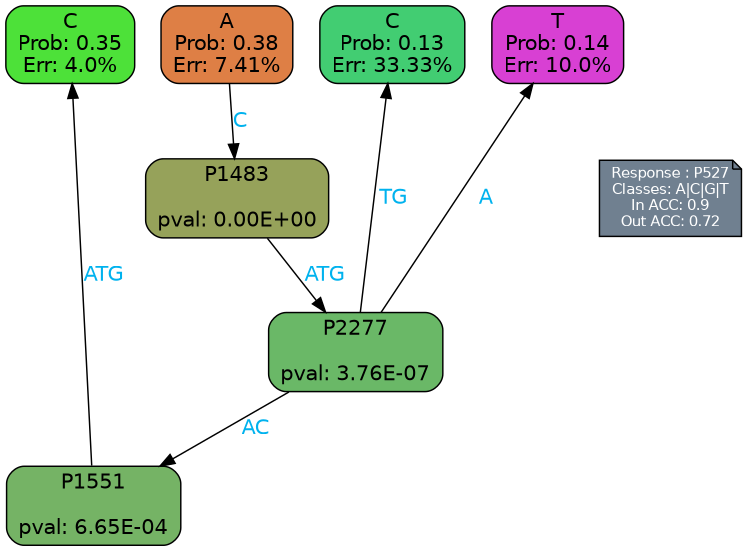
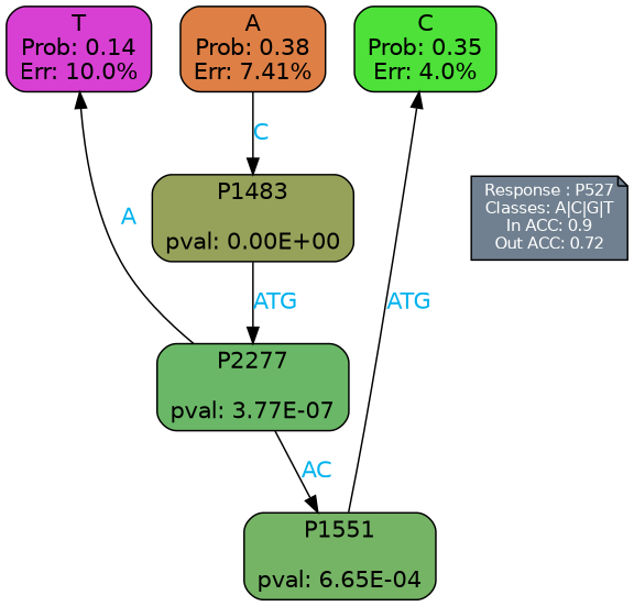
  digraph {
    ranksep=equally
    splines=polylines
    node [color=black fontname=helvetica shape=box style="filled, rounded"]
    edge [fontcolor=deepskyblue2 fontname=helvetica]
    n1 [fillcolor="#d840d3" label="T\nProb: 0.14\nErr: 10.0%"]
    n2 [fillcolor="#4de139" label="C\nProb: 0.35\nErr: 4.0%"]
-   n3 [fillcolor="#42cd72" label="C\nProb: 0.13\nErr: 33.33%"]
    n4 [fillcolor="#de7f45" label="A\nProb: 0.38\nErr: 7.41%"]
    n5 [align=left fillcolor=slategray fontcolor=white fontsize=10 label="Response : P527\nClasses: A|C|G|T\nIn ACC: 0.9\nOut ACC: 0.72\n" shape=note style=filled]
    n6 [fillcolor="#96a25a" label="P1483\n\npval: 0.00E+00"]
-   n7 [fillcolor="#6ab867" label="P2277\n\npval: 3.76E-07"]
+   n7 [fillcolor="#6ab867" label="P2277\n\npval: 3.77E-07"]
    n8 [fillcolor="#75b365" label="P1551\n\npval: 6.65E-04"]
    subgraph sub_1 {
      rank=same
      n1
      n2
-     n3
      n4
    }
    subgraph sub_2 {
      rank=same
      n5
      n6
    }
    n4 -> n6 [label=C]
    n6 -> n7 [label=ATG]
    n7 -> n1 [label=A]
-   n7 -> n3 [label=TG]
    n7 -> n8 [label=AC]
    n8 -> n2 [label=ATG]
  }
